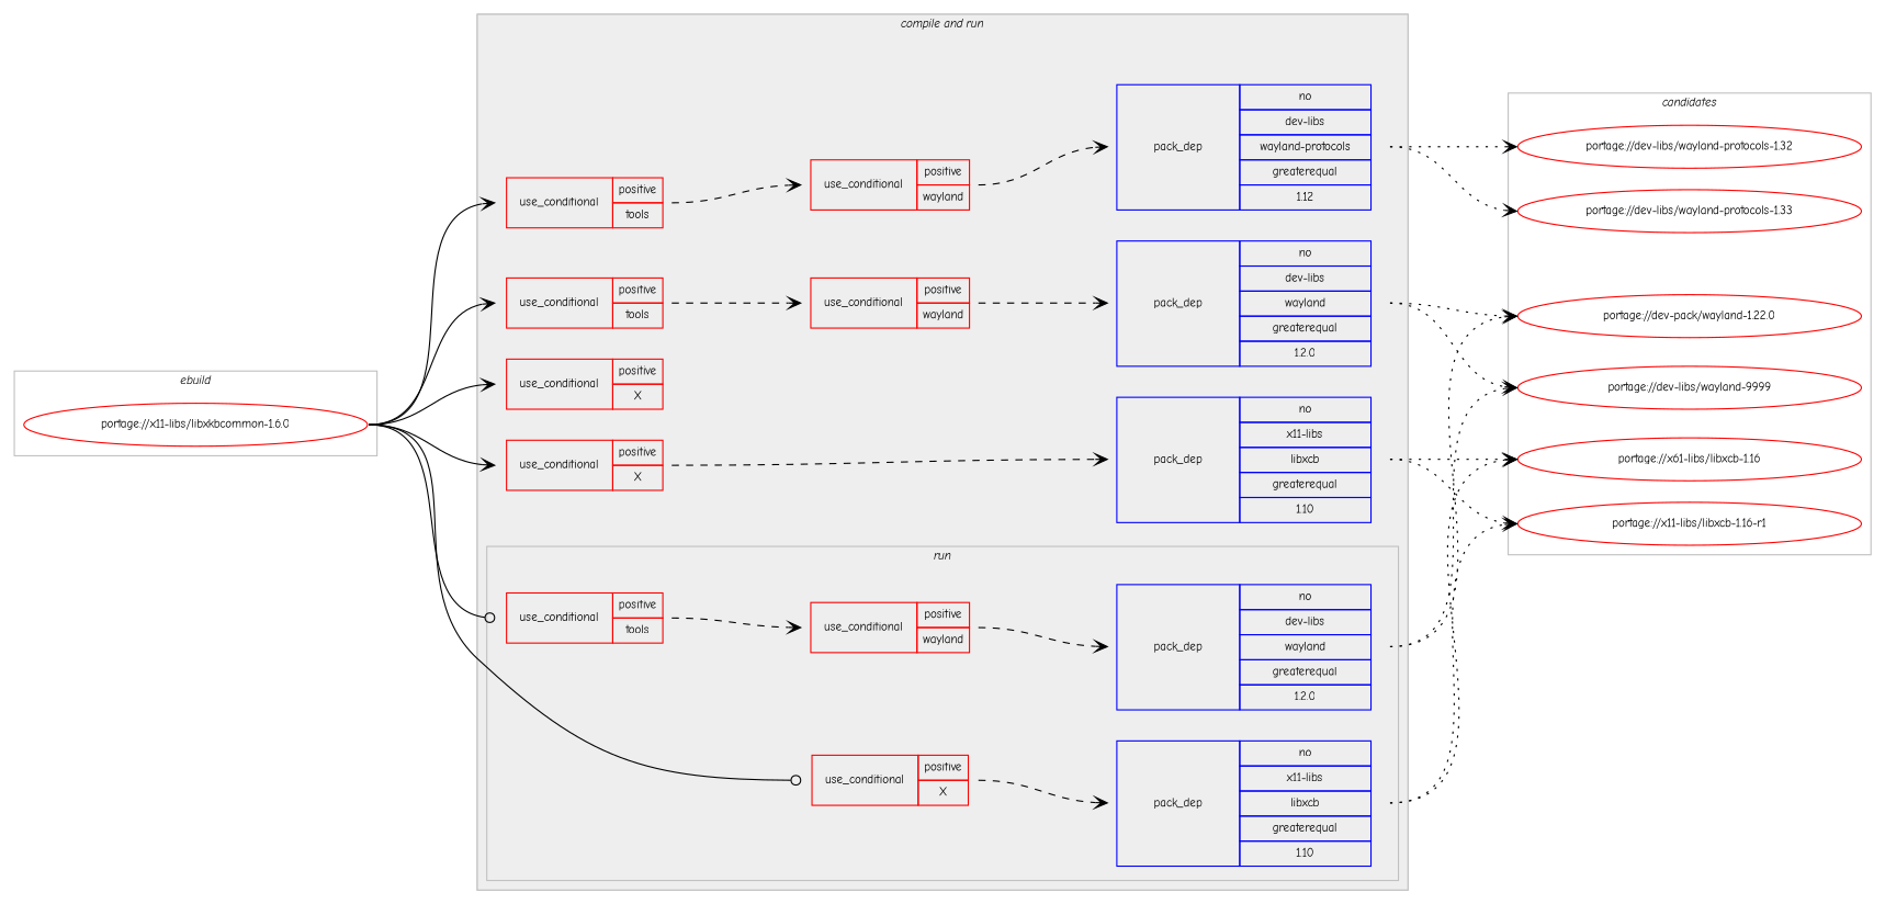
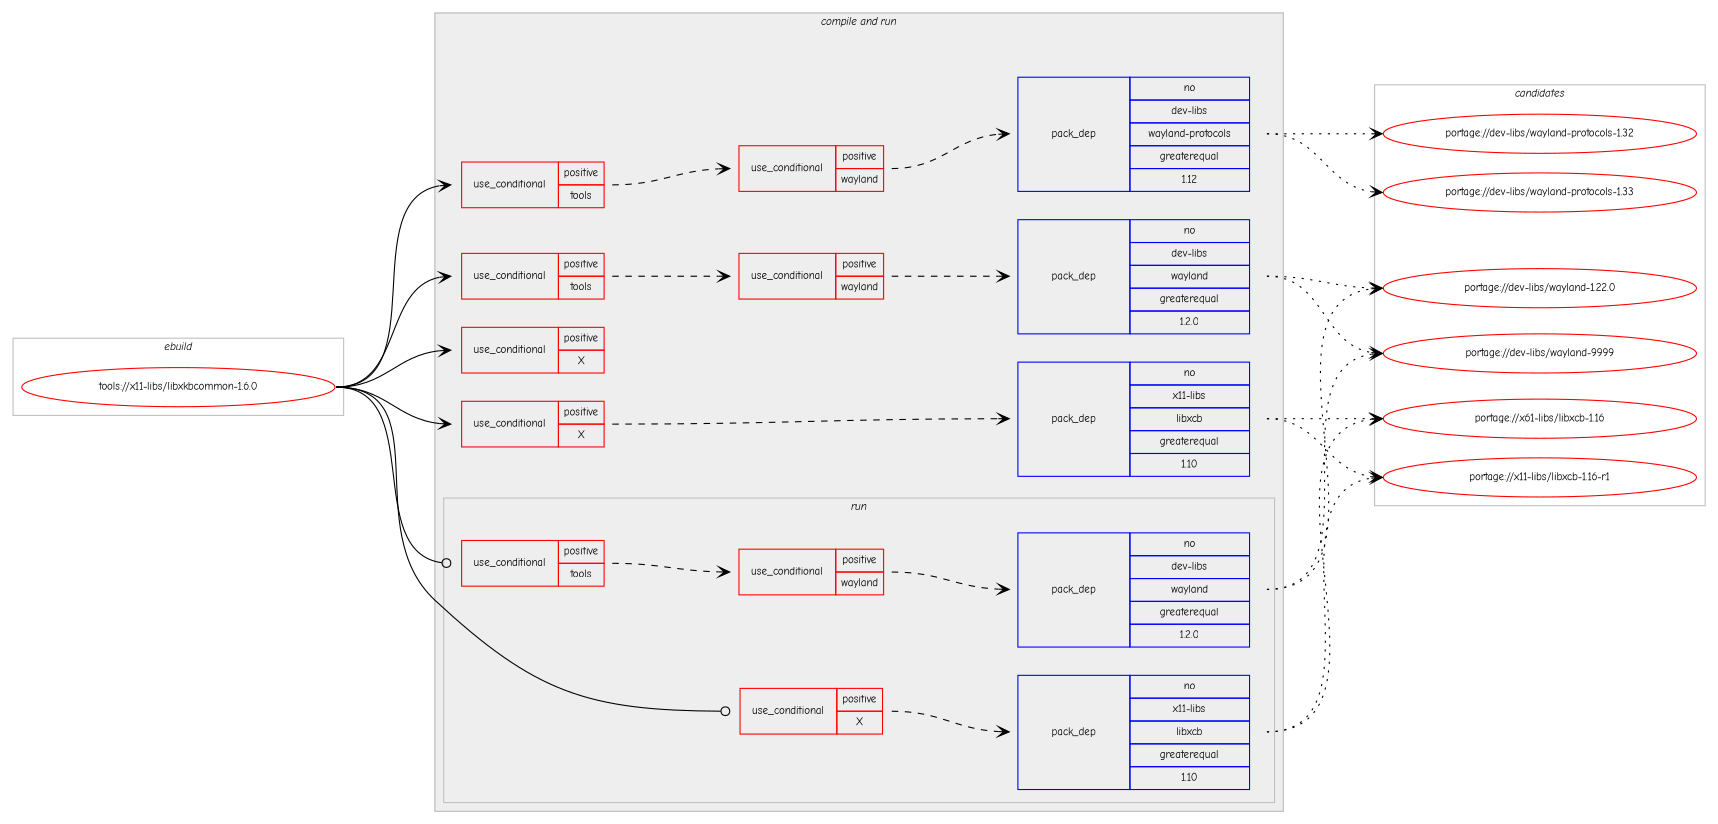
  digraph {
    compound=true
    concentrate=true
    fontname="Comic Neue"
    fontsize=10
    newrank=true
    rankdir=LR
    ranksep=1.5
    node [color=red fontname="Comic Neue" fontsize=10 shape=none]
    edge [arrowhead=vee fontname="Comic Neue" headport=w style=dotted tailport=e weight=20]
-   n1 [label="portage://x11-libs/libxkbcommon-1.6.0" width=4 shape=""]
+   n1 [label="tools://x11-libs/libxkbcommon-1.6.0" width=4 shape=""]
    n2 [label=<<TABLE BORDER="0" CELLBORDER="1" CELLSPACING="0" CELLPADDING="4"><TR><TD ROWSPAN="3" CELLPADDING="10">use_conditional</TD></TR><TR><TD>positive</TD></TR><TR><TD>X</TD></TR></TABLE>>]
    n3 [color=blue label=<<TABLE BORDER="0" CELLBORDER="1" CELLSPACING="0" CELLPADDING="4" WIDTH="220"><TR><TD ROWSPAN="6" CELLPADDING="30">pack_dep</TD></TR><TR><TD WIDTH="110">no</TD></TR><TR><TD>x11-libs</TD></TR><TR><TD>libxcb</TD></TR><TR><TD>greaterequal</TD></TR><TR><TD>1.10</TD></TR></TABLE>>]
    n4 [label=<<TABLE BORDER="0" CELLBORDER="1" CELLSPACING="0" CELLPADDING="4"><TR><TD ROWSPAN="3" CELLPADDING="10">use_conditional</TD></TR><TR><TD>positive</TD></TR><TR><TD>X</TD></TR></TABLE>>]
    n5 [color=blue label=<<TABLE BORDER="0" CELLBORDER="1" CELLSPACING="0" CELLPADDING="4" WIDTH="220"><TR><TD ROWSPAN="6" CELLPADDING="30">pack_dep</TD></TR><TR><TD WIDTH="110">no</TD></TR><TR><TD>dev-libs</TD></TR><TR><TD>wayland</TD></TR><TR><TD>greaterequal</TD></TR><TR><TD>1.2.0</TD></TR></TABLE>>]
    n6 [label=<<TABLE BORDER="0" CELLBORDER="1" CELLSPACING="0" CELLPADDING="4"><TR><TD ROWSPAN="3" CELLPADDING="10">use_conditional</TD></TR><TR><TD>positive</TD></TR><TR><TD>wayland</TD></TR></TABLE>>]
    n7 [label=<<TABLE BORDER="0" CELLBORDER="1" CELLSPACING="0" CELLPADDING="4"><TR><TD ROWSPAN="3" CELLPADDING="10">use_conditional</TD></TR><TR><TD>positive</TD></TR><TR><TD>tools</TD></TR></TABLE>>]
    n8 [color=blue label=<<TABLE BORDER="0" CELLBORDER="1" CELLSPACING="0" CELLPADDING="4" WIDTH="220"><TR><TD ROWSPAN="6" CELLPADDING="30">pack_dep</TD></TR><TR><TD WIDTH="110">no</TD></TR><TR><TD>dev-libs</TD></TR><TR><TD>wayland-protocols</TD></TR><TR><TD>greaterequal</TD></TR><TR><TD>1.12</TD></TR></TABLE>>]
    n9 [label=<<TABLE BORDER="0" CELLBORDER="1" CELLSPACING="0" CELLPADDING="4"><TR><TD ROWSPAN="3" CELLPADDING="10">use_conditional</TD></TR><TR><TD>positive</TD></TR><TR><TD>wayland</TD></TR></TABLE>>]
    n10 [label=<<TABLE BORDER="0" CELLBORDER="1" CELLSPACING="0" CELLPADDING="4"><TR><TD ROWSPAN="3" CELLPADDING="10">use_conditional</TD></TR><TR><TD>positive</TD></TR><TR><TD>tools</TD></TR></TABLE>>]
    n11 [color=blue label=<<TABLE BORDER="0" CELLBORDER="1" CELLSPACING="0" CELLPADDING="4" WIDTH="220"><TR><TD ROWSPAN="6" CELLPADDING="30">pack_dep</TD></TR><TR><TD WIDTH="110">no</TD></TR><TR><TD>x11-libs</TD></TR><TR><TD>libxcb</TD></TR><TR><TD>greaterequal</TD></TR><TR><TD>1.10</TD></TR></TABLE>>]
    n12 [label=<<TABLE BORDER="0" CELLBORDER="1" CELLSPACING="0" CELLPADDING="4"><TR><TD ROWSPAN="3" CELLPADDING="10">use_conditional</TD></TR><TR><TD>positive</TD></TR><TR><TD>X</TD></TR></TABLE>>]
    n13 [color=blue label=<<TABLE BORDER="0" CELLBORDER="1" CELLSPACING="0" CELLPADDING="4" WIDTH="220"><TR><TD ROWSPAN="6" CELLPADDING="30">pack_dep</TD></TR><TR><TD WIDTH="110">no</TD></TR><TR><TD>dev-libs</TD></TR><TR><TD>wayland</TD></TR><TR><TD>greaterequal</TD></TR><TR><TD>1.2.0</TD></TR></TABLE>>]
    n14 [label=<<TABLE BORDER="0" CELLBORDER="1" CELLSPACING="0" CELLPADDING="4"><TR><TD ROWSPAN="3" CELLPADDING="10">use_conditional</TD></TR><TR><TD>positive</TD></TR><TR><TD>wayland</TD></TR></TABLE>>]
    n15 [label=<<TABLE BORDER="0" CELLBORDER="1" CELLSPACING="0" CELLPADDING="4"><TR><TD ROWSPAN="3" CELLPADDING="10">use_conditional</TD></TR><TR><TD>positive</TD></TR><TR><TD>tools</TD></TR></TABLE>>]
    n16 [label="portage://x61-libs/libxcb-1.16" width=4 shape=""]
    n17 [label="portage://x11-libs/libxcb-1.16-r1" width=4 shape=""]
-   n18 [label="portage://dev-pack/wayland-1.22.0" width=4 shape=""]
+   n18 [label="portage://dev-libs/wayland-1.22.0" width=4 shape=""]
    n19 [label="portage://dev-libs/wayland-9999" width=4 shape=""]
    n20 [label="portage://dev-libs/wayland-protocols-1.32" width=4 shape=""]
    n21 [label="portage://dev-libs/wayland-protocols-1.33" width=4 shape=""]
    subgraph cluster_1 {
      color=gray
      label=<<i>ebuild</i>>
      rank=same
      n1
    }
    subgraph cluster_2 {
      color=gray
      label=<<i>dependencies</i>>
      subgraph cluster_3 {
        color=gray
        fillcolor="#eeeeee"
        label=<<i>compile</i>>
        style=filled
        subgraph sub_4 {
          color=gray
          fillcolor="#eeeeee"
          label=<<i>compile</i>>
          style=filled
          n2
        }
        subgraph sub_5 {
          color=gray
          fillcolor="#eeeeee"
          label=<<i>compile</i>>
          style=filled
          n4
          subgraph sub_6 {
            color=gray
            fillcolor="#eeeeee"
            label=<<i>compile</i>>
            style=filled
            n3
          }
        }
        subgraph sub_7 {
          color=gray
          fillcolor="#eeeeee"
          label=<<i>compile</i>>
          style=filled
          n7
          subgraph sub_8 {
            color=gray
            fillcolor="#eeeeee"
            label=<<i>compile</i>>
            style=filled
            n6
            subgraph sub_9 {
              color=gray
              fillcolor="#eeeeee"
              label=<<i>compile</i>>
              style=filled
              n5
            }
          }
        }
        subgraph sub_10 {
          color=gray
          fillcolor="#eeeeee"
          label=<<i>compile</i>>
          style=filled
          n10
          subgraph sub_11 {
            color=gray
            fillcolor="#eeeeee"
            label=<<i>compile</i>>
            style=filled
            n9
            subgraph sub_12 {
              color=gray
              fillcolor="#eeeeee"
              label=<<i>compile</i>>
              style=filled
              n8
            }
          }
        }
      }
      subgraph cluster_13 {
        color=gray
        fillcolor="#eeeeee"
        label=<<i>compile and run</i>>
        style=filled
      }
      subgraph cluster_14 {
        color=gray
        fillcolor="#eeeeee"
        label=<<i>run</i>>
        style=filled
        subgraph sub_15 {
          color=gray
          fillcolor="#eeeeee"
          label=<<i>run</i>>
          style=filled
          n12
          subgraph sub_16 {
            color=gray
            fillcolor="#eeeeee"
            label=<<i>run</i>>
            style=filled
            n11
          }
        }
        subgraph sub_17 {
          color=gray
          fillcolor="#eeeeee"
          label=<<i>run</i>>
          style=filled
          n15
          subgraph sub_18 {
            color=gray
            fillcolor="#eeeeee"
            label=<<i>run</i>>
            style=filled
            n14
            subgraph sub_19 {
              color=gray
              fillcolor="#eeeeee"
              label=<<i>run</i>>
              style=filled
              n13
            }
          }
        }
      }
    }
    subgraph cluster_20 {
      color=gray
      label=<<i>candidates</i>>
      rank=same
      subgraph sub_21 {
        color=black
        label=<<i>candidates</i>>
        nodesep=1
        rank=same
        n16
        n17
      }
      subgraph sub_22 {
        color=black
        label=<<i>candidates</i>>
        nodesep=1
        rank=same
        n18
        n19
      }
      subgraph sub_23 {
        color=black
        label=<<i>candidates</i>>
        nodesep=1
        rank=same
        n18
        n19
      }
      subgraph sub_24 {
        color=black
        label=<<i>candidates</i>>
        nodesep=1
        rank=same
        n20
        n21
      }
      subgraph sub_25 {
        color=black
        label=<<i>candidates</i>>
        nodesep=1
        rank=same
        n16
        n17
      }
    }
    n1 -> n2 [style=solid]
    n1 -> n4 [style=solid]
    n1 -> n7 [style=solid]
    n1 -> n10 [style=solid]
    n1 -> n12 [arrowhead=odot style=solid]
    n1 -> n15 [arrowhead=odot style=solid]
    n3 -> n16 [weight=100]
    n3 -> n17 [weight=100]
    n4 -> n3 [style=dashed]
    n5 -> n18 [weight=100]
    n5 -> n19 [weight=100]
    n6 -> n5 [style=dashed]
    n7 -> n6 [style=dashed]
    n8 -> n20 [weight=100]
    n8 -> n21 [weight=100]
    n9 -> n8 [style=dashed]
    n10 -> n9 [style=dashed]
    n11 -> n16 [weight=100]
    n11 -> n17 [weight=100]
    n12 -> n11 [style=dashed]
    n13 -> n18 [weight=100]
    n13 -> n19 [weight=100]
    n14 -> n13 [style=dashed]
    n15 -> n14 [style=dashed]
  }
